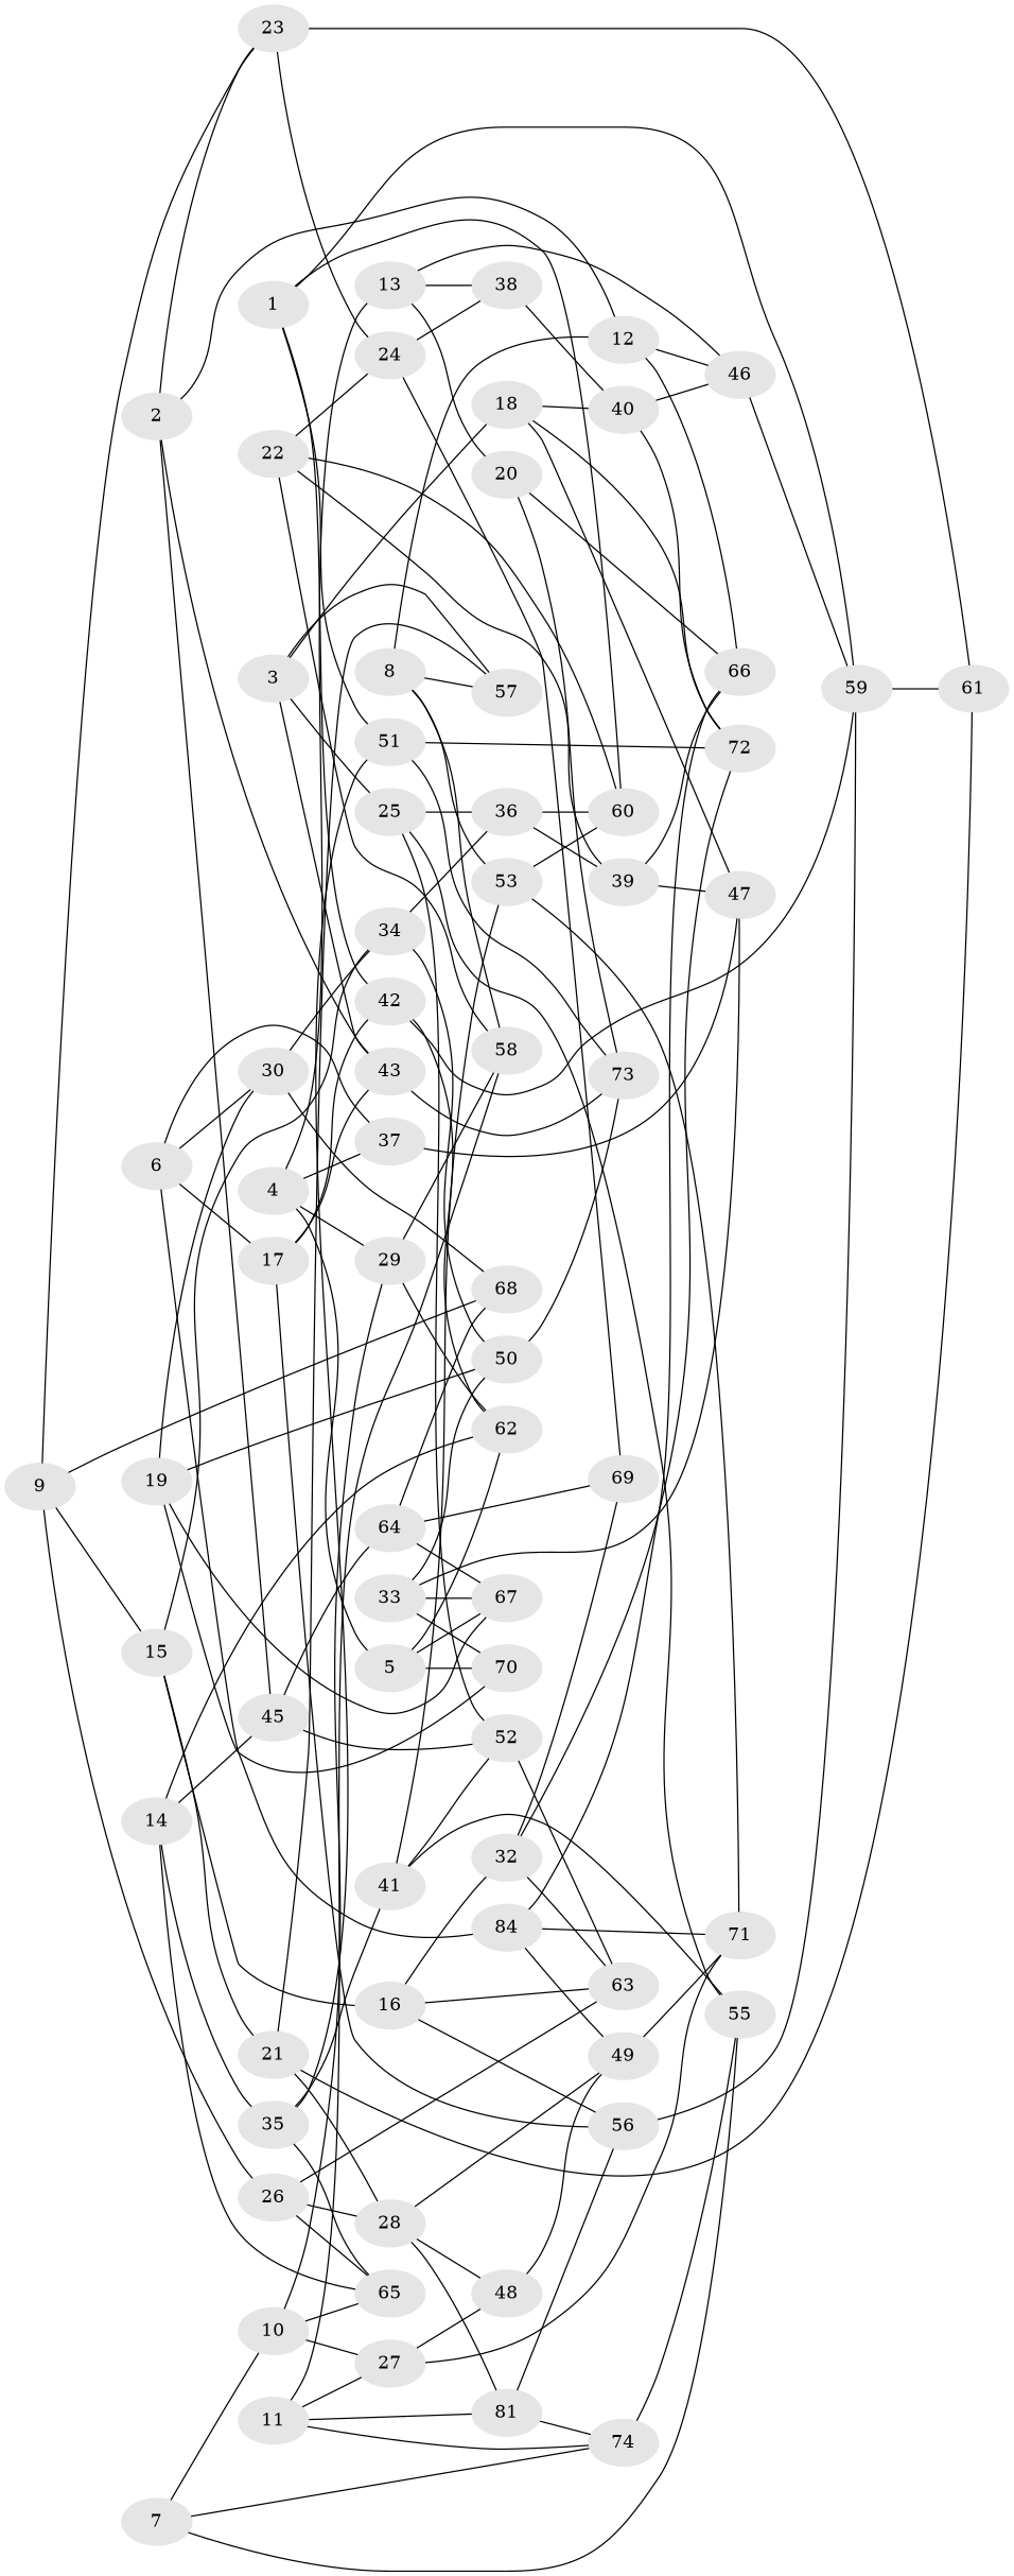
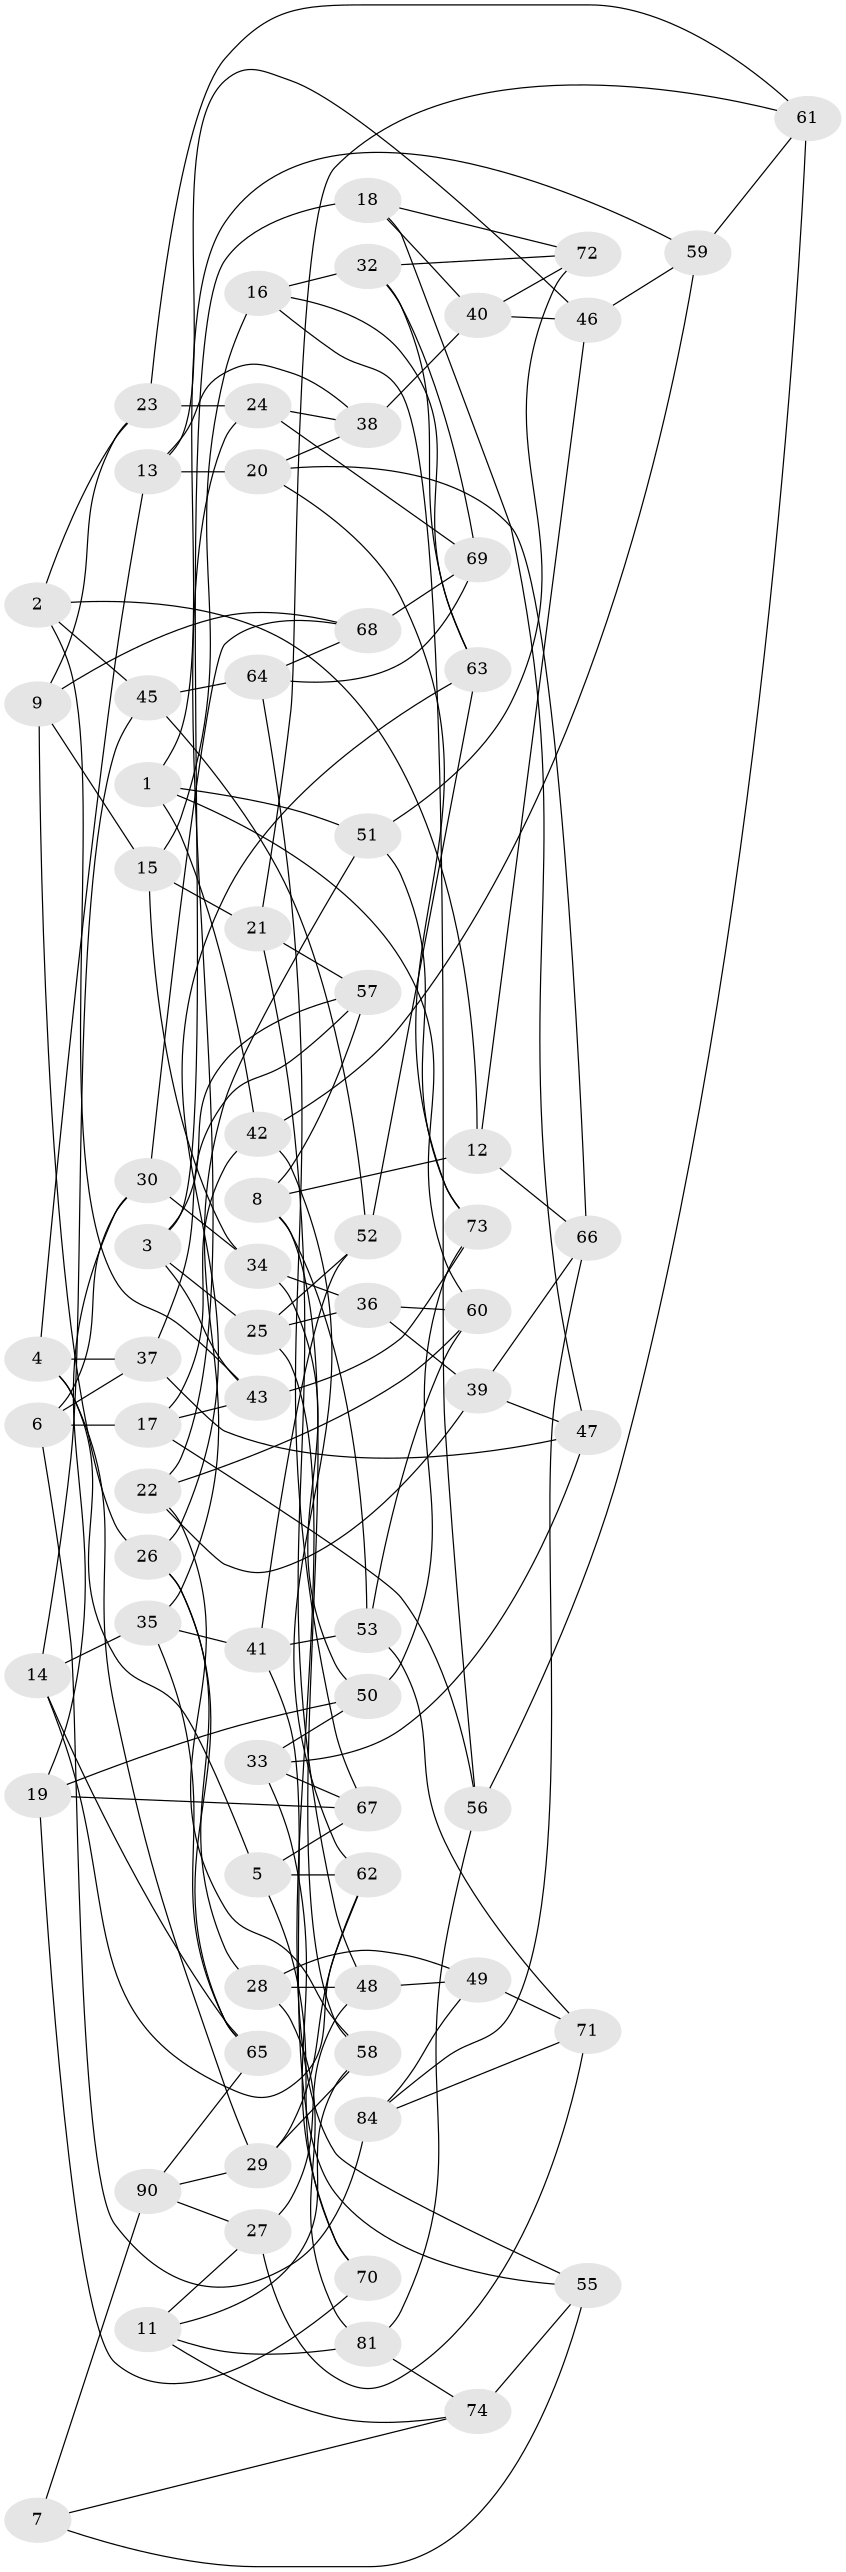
  graph {
    rankdir=LR
    node [color=gray90 style=filled]
    1
    42
    51
    59
    60
    62
    72
    73
    61
    2
    12
    23
    43
    45
    46
    66
    24
    52
    64
    3
    18
    25
    57
    40
    47
    55
    36
    4
    5
    13
    29
    37
    67
    70
    20
    38
    58
    6
    17
    30
    n41 [label=84]
    56
    68
    34
    71
    49
    7
-   10
+   10 [label=90]
    n49 [label=74]
    27
    65
    8
    53
    9
    15
    26
    16
    21
    63
    28
    69
    48
    11
    n64 [label=81]
    14
    35
    41
    32
    50
    19
    22
    39
    33
    1 -- 42
    1 -- 51
    1 -- 59
    1 -- 60
    42 -- 59
    42 -- 62
    51 -- 72
    51 -- 73
    59 -- 61
    2 -- 12
    2 -- 23
    2 -- 43
    2 -- 45
    12 -- 46
    12 -- 66
    23 -- 61
    23 -- 24
    43 -- 73
    45 -- 52
    45 -- 64
    46 -- 59
    24 -- 38
    24 -- 69
    52 -- 63
    64 -- 67
    64 -- 68
    64 -- 69
    3 -- 43
    3 -- 18
    3 -- 25
    3 -- 57
    18 -- 72
    18 -- 40
    18 -- 47
    25 -- 52
    25 -- 55
    25 -- 36
    40 -- 72
    40 -- 46
    36 -- 60
    36 -- 39
    4 -- 5
    4 -- 13
    4 -- 29
    4 -- 37
    5 -- 62
    5 -- 67
    5 -- 70
    13 -- 46
    13 -- 20
    13 -- 38
    29 -- 62
    29 -- 58
+   37 -- 57
    37 -- 47
    20 -- 73
    20 -- 66
+   20 -- 38
    38 -- 40
    6 -- 37
    6 -- 17
    6 -- 30
    6 -- n41
    17 -- 42
    17 -- 43
    17 -- 56
    30 -- 68
    30 -- 34
    n41 -- 66
    n41 -- 71
    n41 -- 49
-   56 -- 59
+   56 -- 61
+   68 -- 69
    34 -- 36
    34 -- 50
    49 -- 71
    7 -- 55
    7 -- 10
    7 -- n49
    10 -- 29
    10 -- 27
    10 -- 65
    n49 -- 55
    27 -- 71
    27 -- 48
    8 -- 12
    8 -- 57
    8 -- 58
    8 -- 53
    53 -- 60
    53 -- 71
    9 -- 23
    9 -- 68
    9 -- 15
    9 -- 26
    15 -- 34
    15 -- 16
    15 -- 21
    26 -- 65
    26 -- 63
    26 -- 28
    16 -- 56
    16 -- 63
    16 -- 32
    21 -- 61
    21 -- 57
-   21 -- 28
+   21 -- 48
    28 -- 49
    28 -- 48
    28 -- n64
    48 -- 49
    11 -- 58
    11 -- n49
    11 -- 27
    11 -- n64
    n64 -- 56
    n64 -- n49
    14 -- 62
    14 -- 45
    14 -- 65
    14 -- 35
    35 -- 51
    35 -- 65
    35 -- 41
    41 -- 52
    41 -- 55
    41 -- 53
    32 -- 72
    32 -- 63
    32 -- 69
    50 -- 73
    19 -- 67
    19 -- 70
    19 -- 30
    19 -- 50
    22 -- 60
    22 -- 24
    22 -- 58
    22 -- 39
    39 -- 66
    39 -- 47
    33 -- 47
    33 -- 67
    33 -- 70
    33 -- 50
  }
